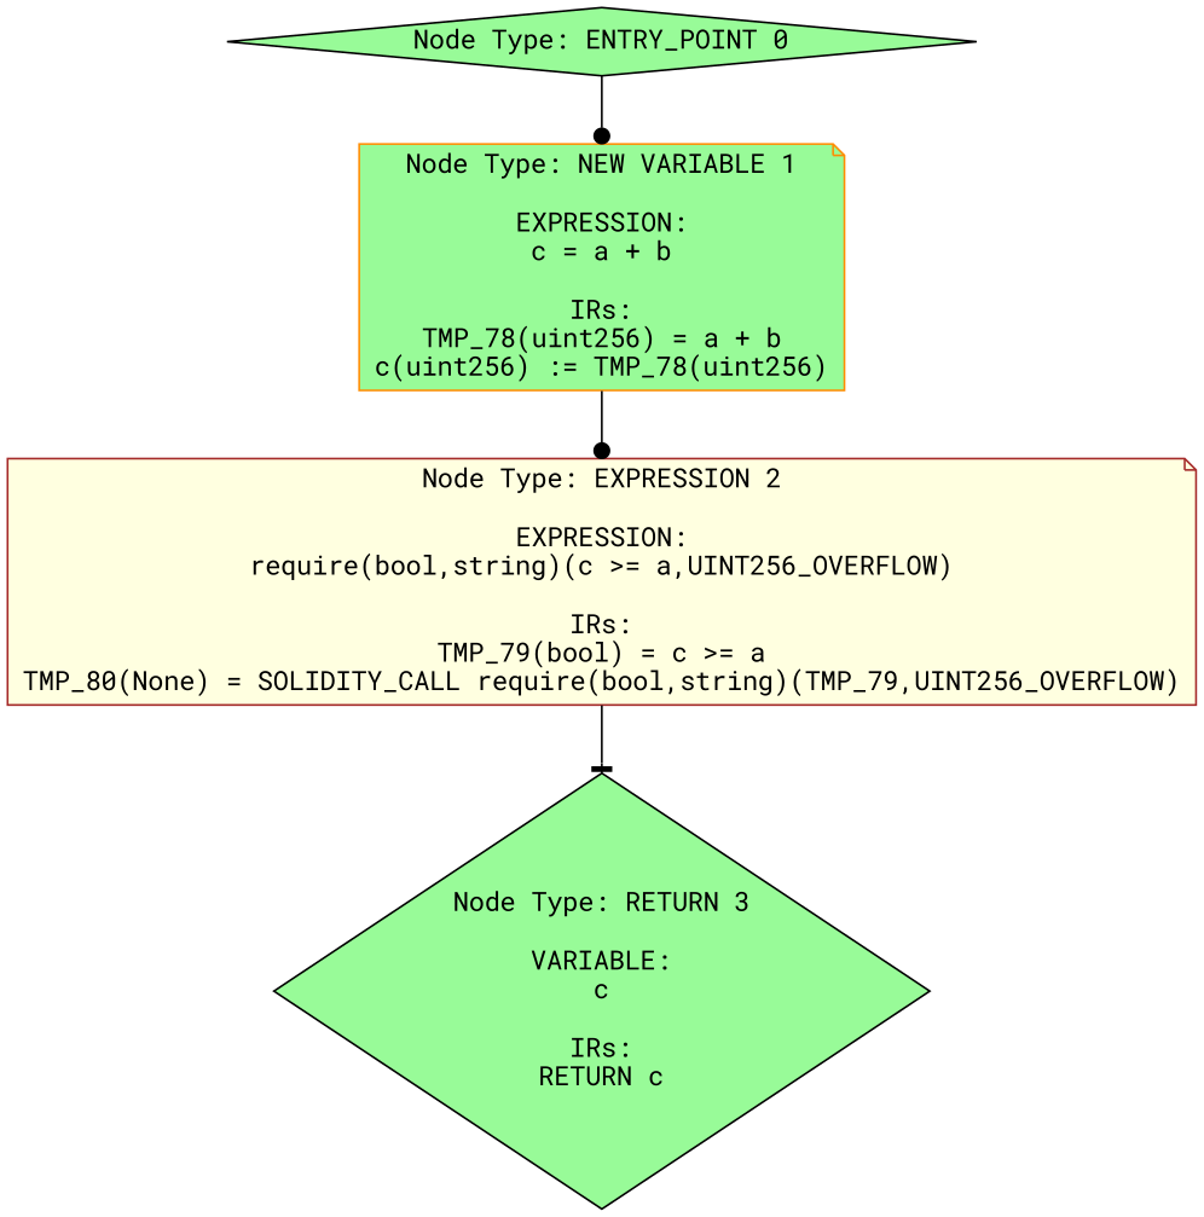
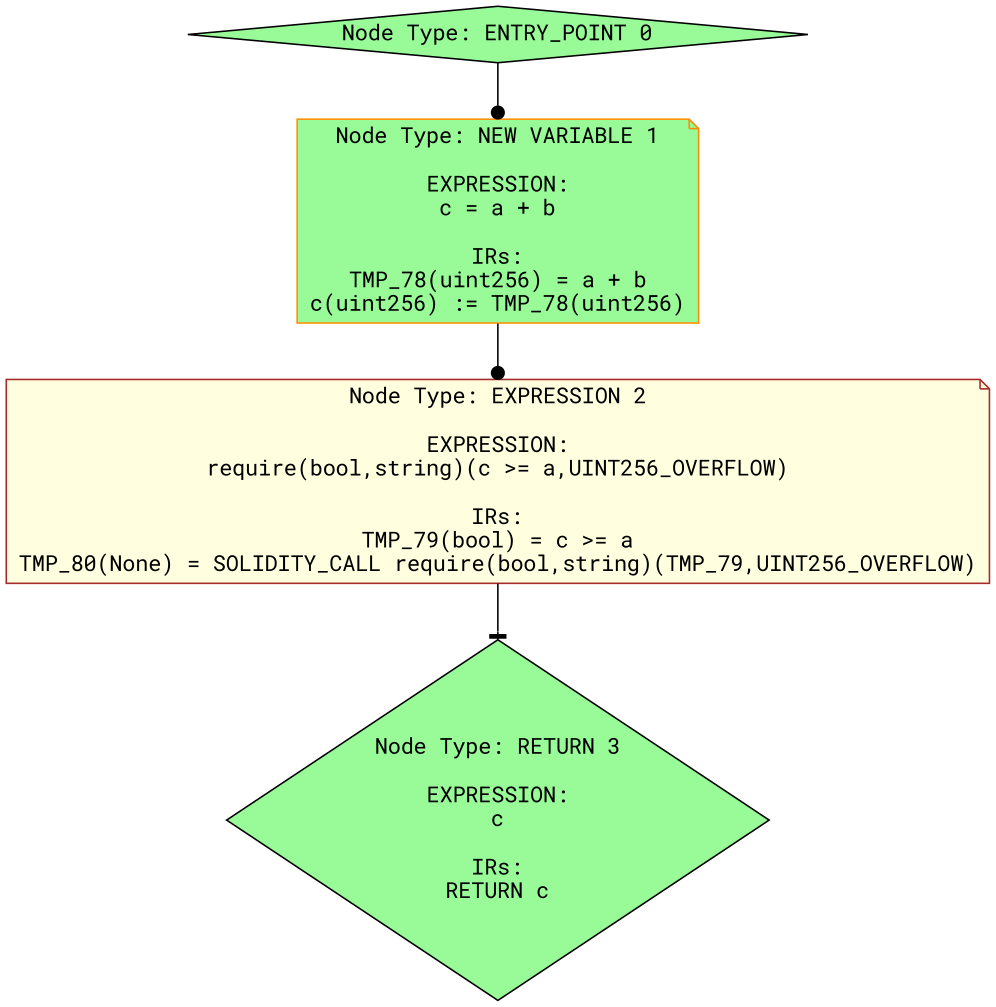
  digraph {
    fontname="Roboto Mono"
    node [style=filled fillcolor=palegreen color=black shape=diamond fontname="Roboto Mono"]
    edge [arrowhead=dot fontname="Roboto Mono"]
    n1 [label="Node Type: ENTRY_POINT 0\n"]
    n2 [label="Node Type: NEW VARIABLE 1\n\nEXPRESSION:\nc = a + b\n\nIRs:\nTMP_78(uint256) = a + b\nc(uint256) := TMP_78(uint256)" color=darkorange shape=note]
    n3 [label="Node Type: EXPRESSION 2\n\nEXPRESSION:\nrequire(bool,string)(c >= a,UINT256_OVERFLOW)\n\nIRs:\nTMP_79(bool) = c >= a\nTMP_80(None) = SOLIDITY_CALL require(bool,string)(TMP_79,UINT256_OVERFLOW)" fillcolor=lightyellow color=brown shape=note]
-   n4 [label="Node Type: RETURN 3\n\nVARIABLE:\nc\n\nIRs:\nRETURN c"]
+   n4 [label="Node Type: RETURN 3\n\nEXPRESSION:\nc\n\nIRs:\nRETURN c"]
    n1 -> n2
    n2 -> n3
    n3 -> n4 [arrowhead=tee]
  }
